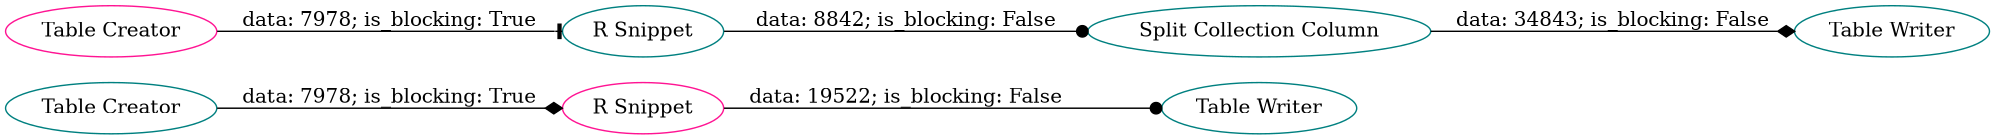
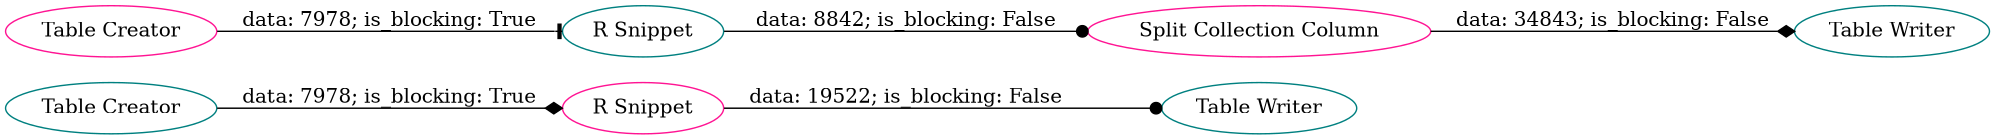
  digraph {
    rankdir=LR
    node [color=teal]
    edge [arrowhead=dot]
    n1 [label="Table Writer"]
    n2 [label="Table Creator" color=deeppink]
    n3 [label="R Snippet"]
    n4 [label="Table Writer"]
    n5 [label="R Snippet" color=deeppink]
    n6 [label="Table Creator"]
-   n7 [label="Split Collection Column"]
+   n7 [label="Split Collection Column" color=deeppink]
    n2 -> n3 [label="data: 7978; is_blocking: True" arrowhead=tee]
    n3 -> n7 [label="data: 8842; is_blocking: False"]
    n5 -> n1 [label="data: 19522; is_blocking: False"]
    n6 -> n5 [label="data: 7978; is_blocking: True" arrowhead=diamond]
    n7 -> n4 [label="data: 34843; is_blocking: False" arrowhead=diamond]
  }
